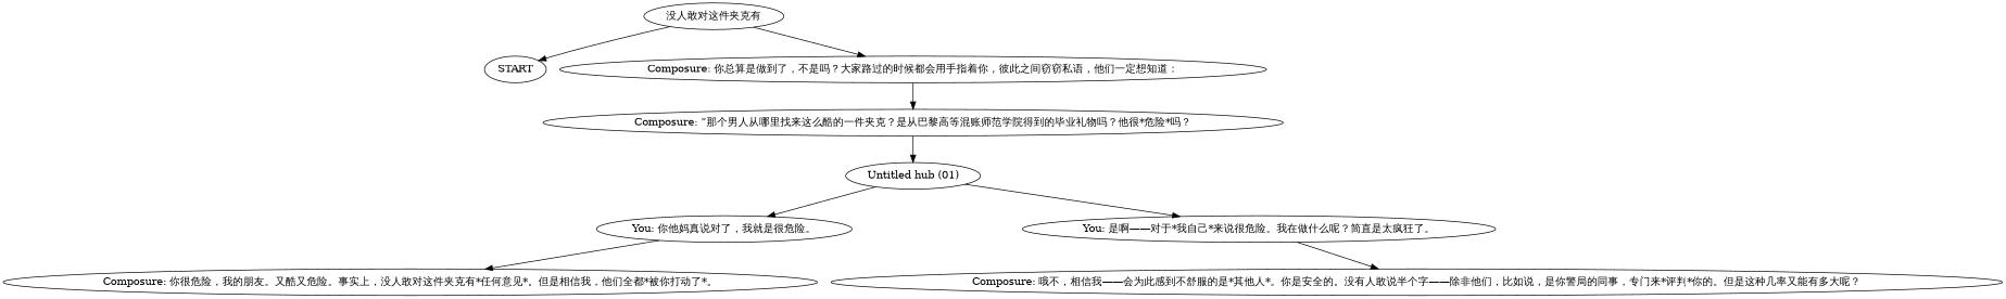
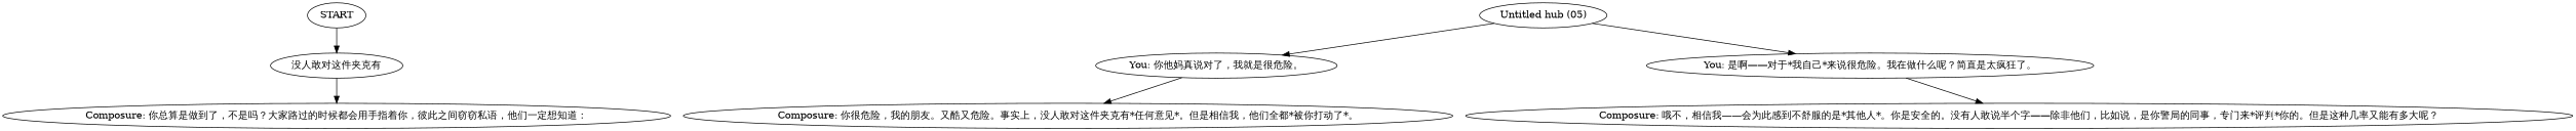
  digraph {
    n1 [label=START]
    n2 [label="没人敢对这件夹克有"]
    n3 [label="Composure: 你总算是做到了，不是吗？大家路过的时候都会用手指着你，彼此之间窃窃私语，他们一定想知道："]
-   n4 [label="Composure: “那个男人从哪里找来这么酷的一件夹克？是从巴黎高等混账师范学院得到的毕业礼物吗？他很*危险*吗？"]
    n5 [label="Composure: 你很危险，我的朋友。又酷又危险。事实上，没人敢对这件夹克有*任何意见*。但是相信我，他们全都*被你打动了*。"]
    n6 [label="Composure: 哦不，相信我——会为此感到不舒服的是*其他人*。你是安全的。没有人敢说半个字——除非他们，比如说，是你警局的同事，专门来*评判*你的。但是这种几率又能有多大呢？"]
-   n7 [label="Untitled hub (01)"]
+   n7 [label="Untitled hub (05)"]
    n8 [label="You: 你他妈真说对了，我就是很危险。"]
    n9 [label="You: 是啊——对于*我自己*来说很危险。我在做什么呢？简直是太疯狂了。"]
-   n2 -> n1
+   n1 -> n2
    n2 -> n3
-   n3 -> n4
-   n4 -> n7
    n7 -> n8
    n7 -> n9
    n8 -> n5
    n9 -> n6
  }
